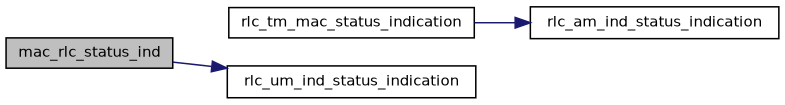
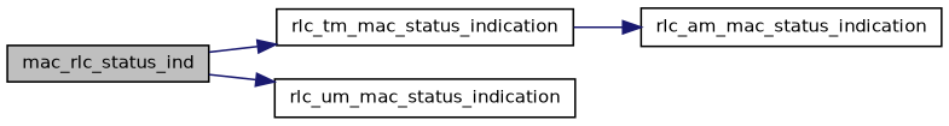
  digraph {
    fontname="DejaVu Sans"
    rankdir=LR
    node [color=black fillcolor=white fontname="DejaVu Sans" fontsize=10 shape=record style=filled]
    edge [color=midnightblue fontname="DejaVu Sans" fontsize=10 labelfontname=Helvetica labelfontsize=10 style=solid]
    n1 [fillcolor=grey75 fontcolor=black height=0.2 label=mac_rlc_status_ind width=0.4]
    n2 [height=0.2 label=rlc_tm_mac_status_indication width=0.4]
-   n3 [height=0.2 label=rlc_um_ind_status_indication width=0.4]
-   n4 [height=0.2 label=rlc_am_ind_status_indication width=0.4]
+   n3 [height=0.2 label=rlc_um_mac_status_indication width=0.4]
+   n4 [height=0.2 label=rlc_am_mac_status_indication width=0.4]
+   n1 -> n2
    n1 -> n3
    n2 -> n4
  }
